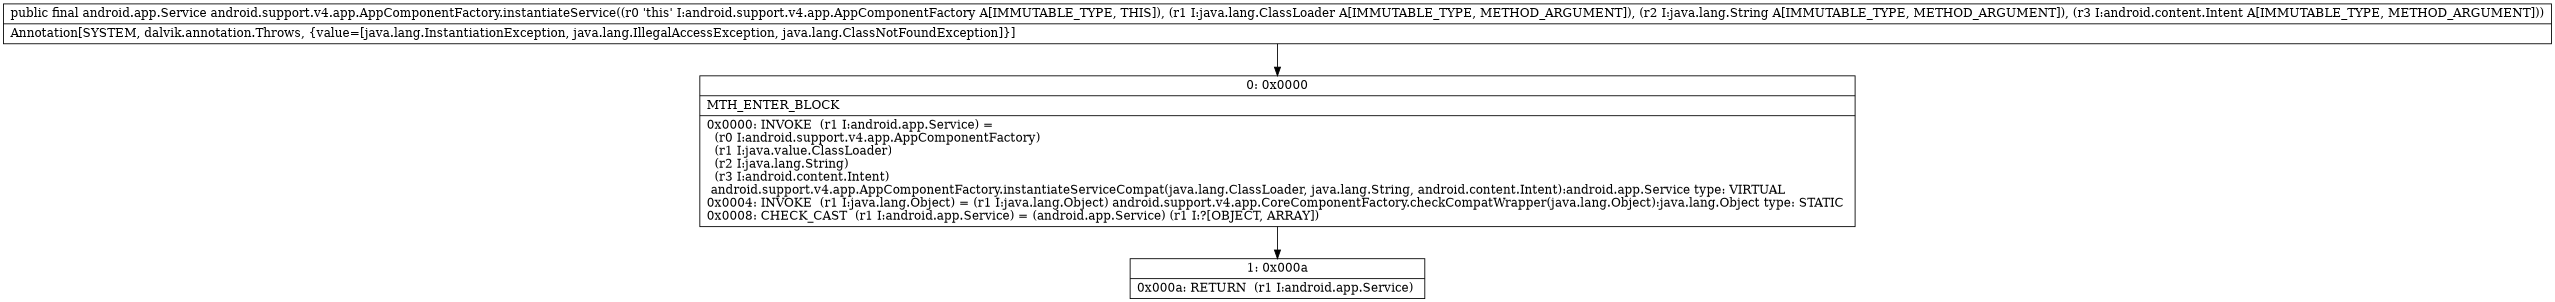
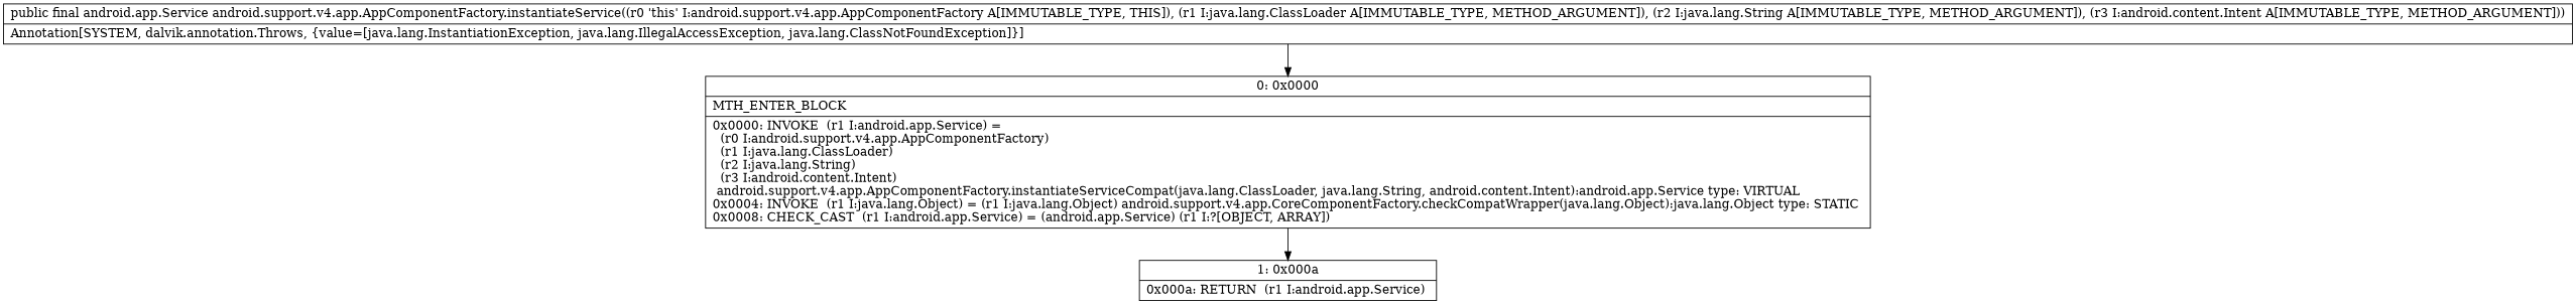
  digraph {
    node [shape=record]
-   n1 [label="{0\:\ 0x0000|MTH_ENTER_BLOCK\l|0x0000: INVOKE  (r1 I:android.app.Service) = \l  (r0 I:android.support.v4.app.AppComponentFactory)\l  (r1 I:java.value.ClassLoader)\l  (r2 I:java.lang.String)\l  (r3 I:android.content.Intent)\l android.support.v4.app.AppComponentFactory.instantiateServiceCompat(java.lang.ClassLoader, java.lang.String, android.content.Intent):android.app.Service type: VIRTUAL \l0x0004: INVOKE  (r1 I:java.lang.Object) = (r1 I:java.lang.Object) android.support.v4.app.CoreComponentFactory.checkCompatWrapper(java.lang.Object):java.lang.Object type: STATIC \l0x0008: CHECK_CAST  (r1 I:android.app.Service) = (android.app.Service) (r1 I:?[OBJECT, ARRAY]) \l}"]
+   n1 [label="{0\:\ 0x0000|MTH_ENTER_BLOCK\l|0x0000: INVOKE  (r1 I:android.app.Service) = \l  (r0 I:android.support.v4.app.AppComponentFactory)\l  (r1 I:java.lang.ClassLoader)\l  (r2 I:java.lang.String)\l  (r3 I:android.content.Intent)\l android.support.v4.app.AppComponentFactory.instantiateServiceCompat(java.lang.ClassLoader, java.lang.String, android.content.Intent):android.app.Service type: VIRTUAL \l0x0004: INVOKE  (r1 I:java.lang.Object) = (r1 I:java.lang.Object) android.support.v4.app.CoreComponentFactory.checkCompatWrapper(java.lang.Object):java.lang.Object type: STATIC \l0x0008: CHECK_CAST  (r1 I:android.app.Service) = (android.app.Service) (r1 I:?[OBJECT, ARRAY]) \l}"]
    n2 [label="{1\:\ 0x000a|0x000a: RETURN  (r1 I:android.app.Service) \l}"]
    n3 [label="{public final android.app.Service android.support.v4.app.AppComponentFactory.instantiateService((r0 'this' I:android.support.v4.app.AppComponentFactory A[IMMUTABLE_TYPE, THIS]), (r1 I:java.lang.ClassLoader A[IMMUTABLE_TYPE, METHOD_ARGUMENT]), (r2 I:java.lang.String A[IMMUTABLE_TYPE, METHOD_ARGUMENT]), (r3 I:android.content.Intent A[IMMUTABLE_TYPE, METHOD_ARGUMENT]))  | Annotation[SYSTEM, dalvik.annotation.Throws, \{value=[java.lang.InstantiationException, java.lang.IllegalAccessException, java.lang.ClassNotFoundException]\}]\l}"]
    n1 -> n2
    n3 -> n1
  }
